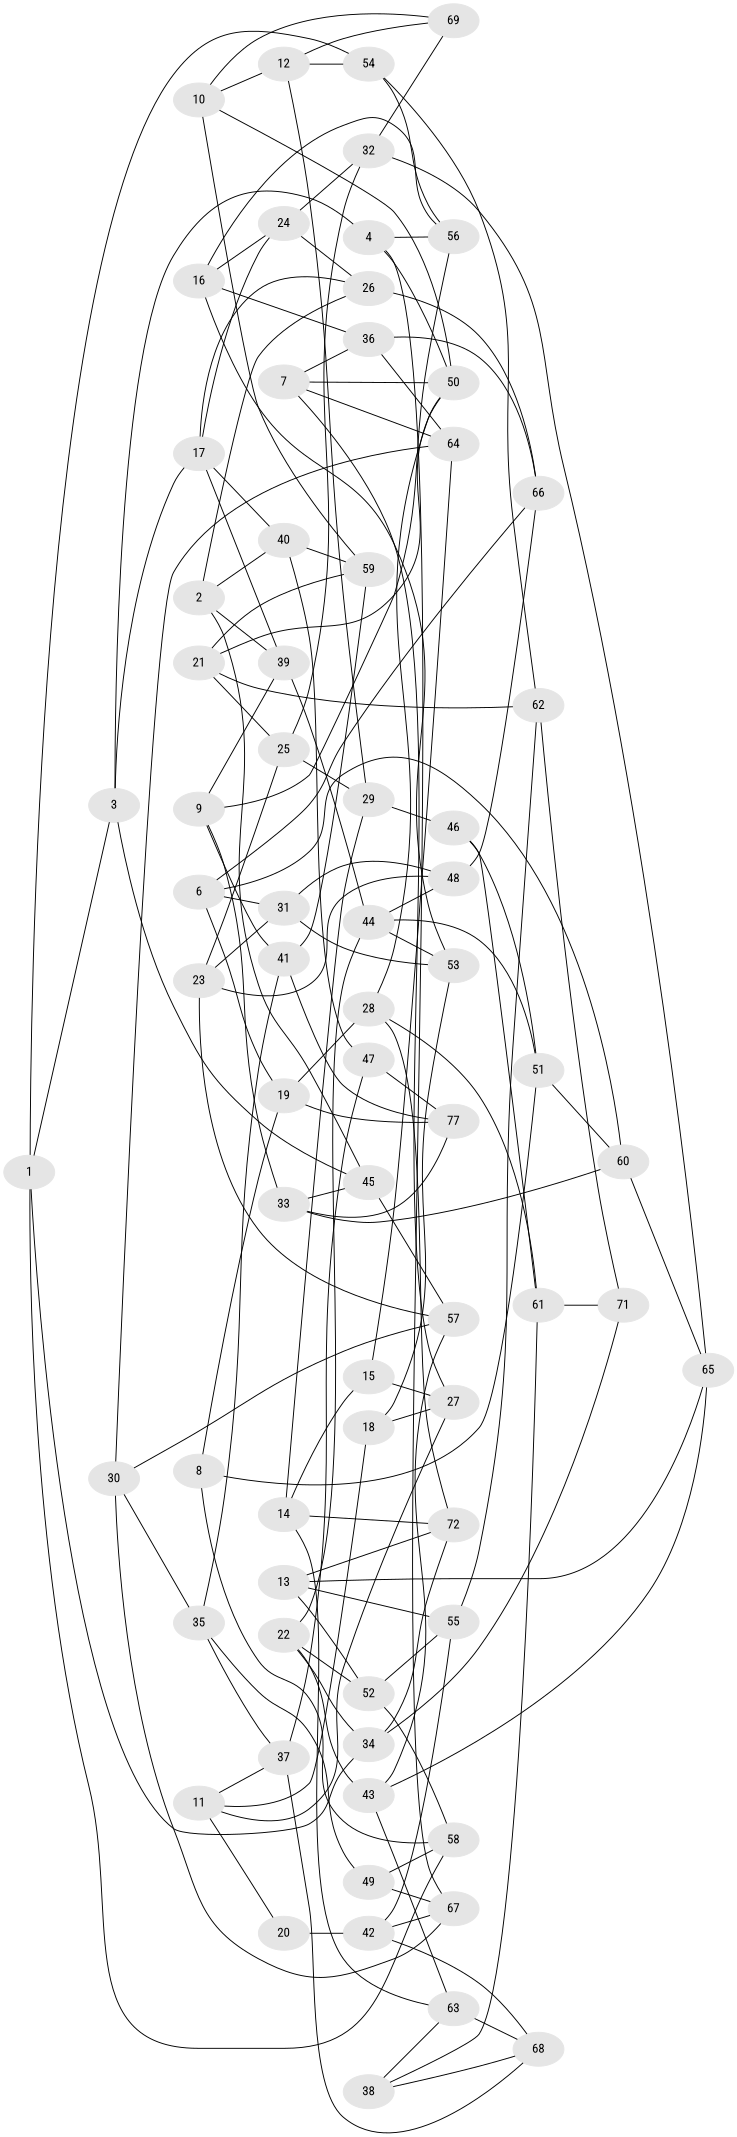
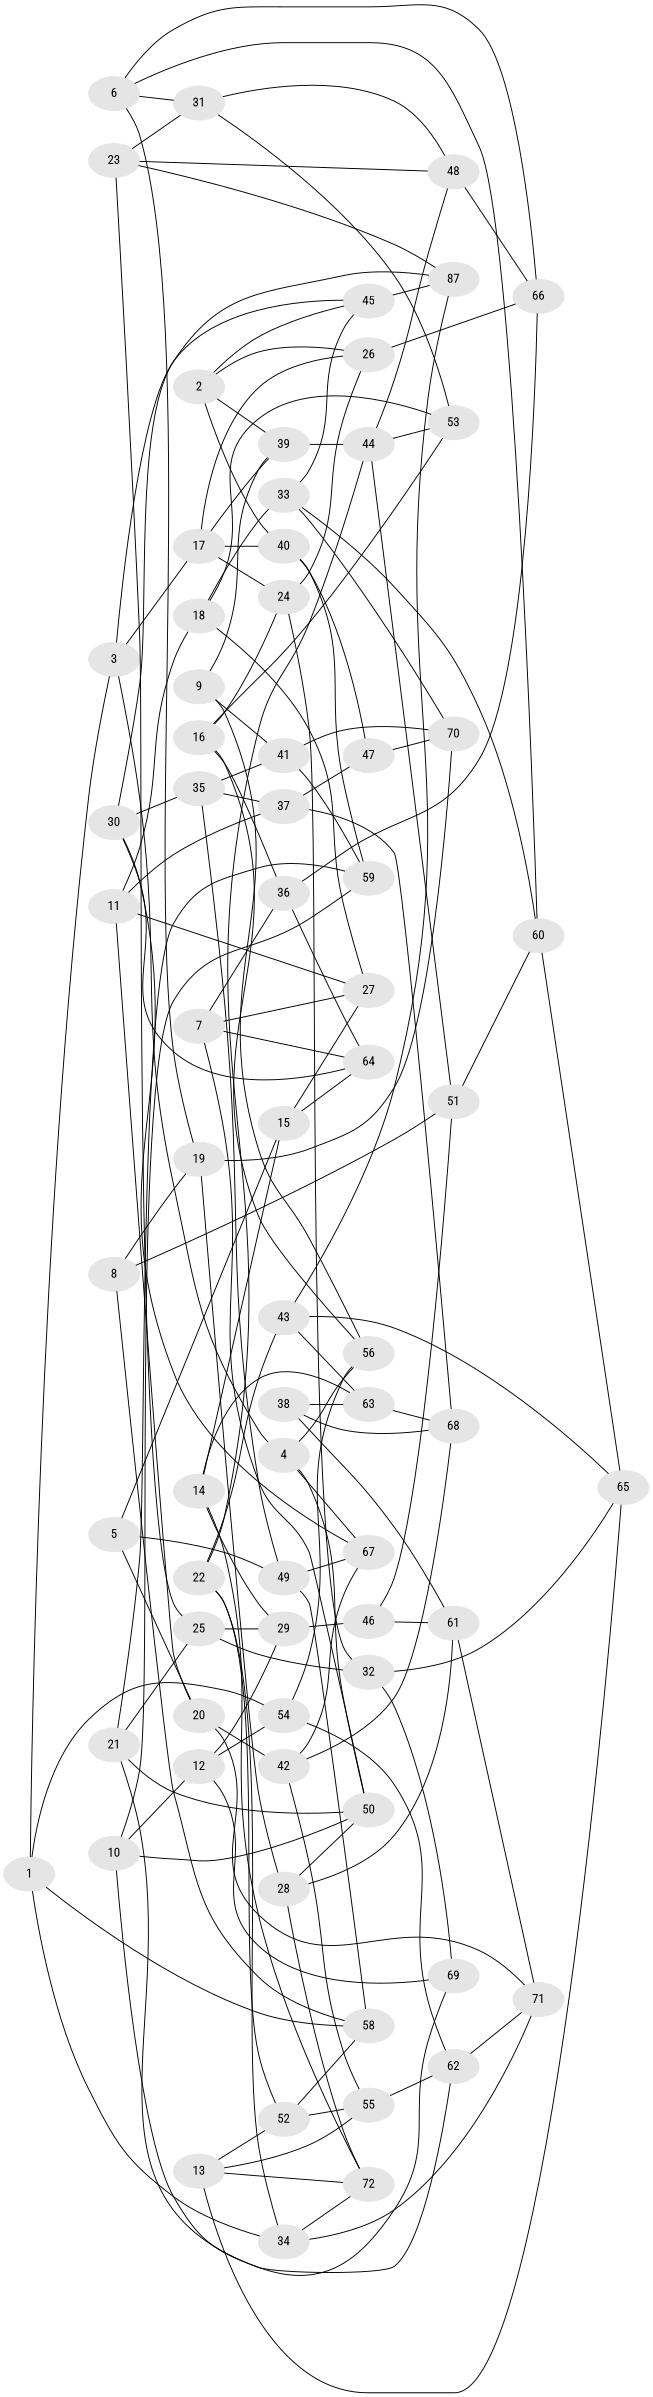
  graph {
    fontname="Roboto Condensed"
    rankdir=LR
    node [color=gray90 fontname="Roboto Condensed" style=filled]
    edge [fontname="Roboto Condensed"]
    1
    3
    34
    54
    58
    45
    4
    17
    72
    71
    56
    62
    2
    26
    39
    40
    66
    44
    59
    47
-   57
+   57 [label=87]
    50
    67
    24
+   5
    15
    20
    49
    8
    19
    51
    27
    64
    42
    6
    31
    60
    28
-   70 [label=77]
+   70
    53
    48
    65
    7
    36
    9
    41
    10
    12
    69
    29
    11
    18
    37
    33
    68
    46
    13
    52
    55
    14
    63
    16
    32
    61
    21
    25
    22
    43
    23
    30
    35
    38
    1 -- 3
    1 -- 34
    1 -- 54
    1 -- 58
    3 -- 45
    3 -- 4
    3 -- 17
    34 -- 72
    34 -- 71
    54 -- 56
    54 -- 62
    45 -- 57
    4 -- 56
    4 -- 50
    4 -- 67
    17 -- 26
    17 -- 39
    17 -- 40
    17 -- 24
    62 -- 71
    2 -- 45
    2 -- 26
    2 -- 39
    2 -- 40
    26 -- 66
    39 -- 44
    40 -- 59
    40 -- 47
    44 -- 51
    44 -- 53
    44 -- 48
    47 -- 70
    24 -- 26
    24 -- 32
+   5 -- 15
+   5 -- 20
+   5 -- 49
    15 -- 27
    15 -- 64
+   20 -- 71
    20 -- 42
    49 -- 58
    49 -- 67
    8 -- 58
    8 -- 19
    8 -- 51
    19 -- 28
    19 -- 70
    51 -- 60
    42 -- 67
    42 -- 68
    42 -- 55
    6 -- 66
    6 -- 19
    6 -- 31
    6 -- 60
    31 -- 53
    31 -- 48
    60 -- 65
    28 -- 72
    28 -- 50
    28 -- 61
    48 -- 66
    7 -- 50
    7 -- 27
    7 -- 64
    7 -- 36
    36 -- 66
    36 -- 64
    9 -- 56
    9 -- 39
    9 -- 41
    41 -- 59
    41 -- 70
    10 -- 59
    10 -- 50
    10 -- 12
    10 -- 69
    12 -- 54
    12 -- 69
    12 -- 29
    29 -- 46
    11 -- 20
    11 -- 27
    11 -- 18
    11 -- 37
    18 -- 27
    18 -- 53
-   9 -- 33
+   18 -- 33
    37 -- 47
    37 -- 68
    33 -- 45
    33 -- 60
    33 -- 70
    46 -- 51
    46 -- 61
    13 -- 72
    13 -- 65
    13 -- 52
    13 -- 55
    52 -- 58
    52 -- 55
    55 -- 62
    14 -- 72
    14 -- 15
    14 -- 29
    14 -- 63
    63 -- 68
    16 -- 56
    16 -- 24
    16 -- 53
    16 -- 36
    32 -- 65
    32 -- 69
    61 -- 71
    21 -- 62
    21 -- 59
    21 -- 50
    21 -- 25
    25 -- 29
    25 -- 32
    22 -- 34
    22 -- 44
    22 -- 52
    22 -- 43
    43 -- 57
    43 -- 65
    43 -- 63
    23 -- 57
    23 -- 31
    23 -- 48
    23 -- 25
    30 -- 57
    30 -- 67
    30 -- 64
    30 -- 35
    35 -- 49
    35 -- 41
    35 -- 37
    38 -- 68
    38 -- 63
    38 -- 61
  }
